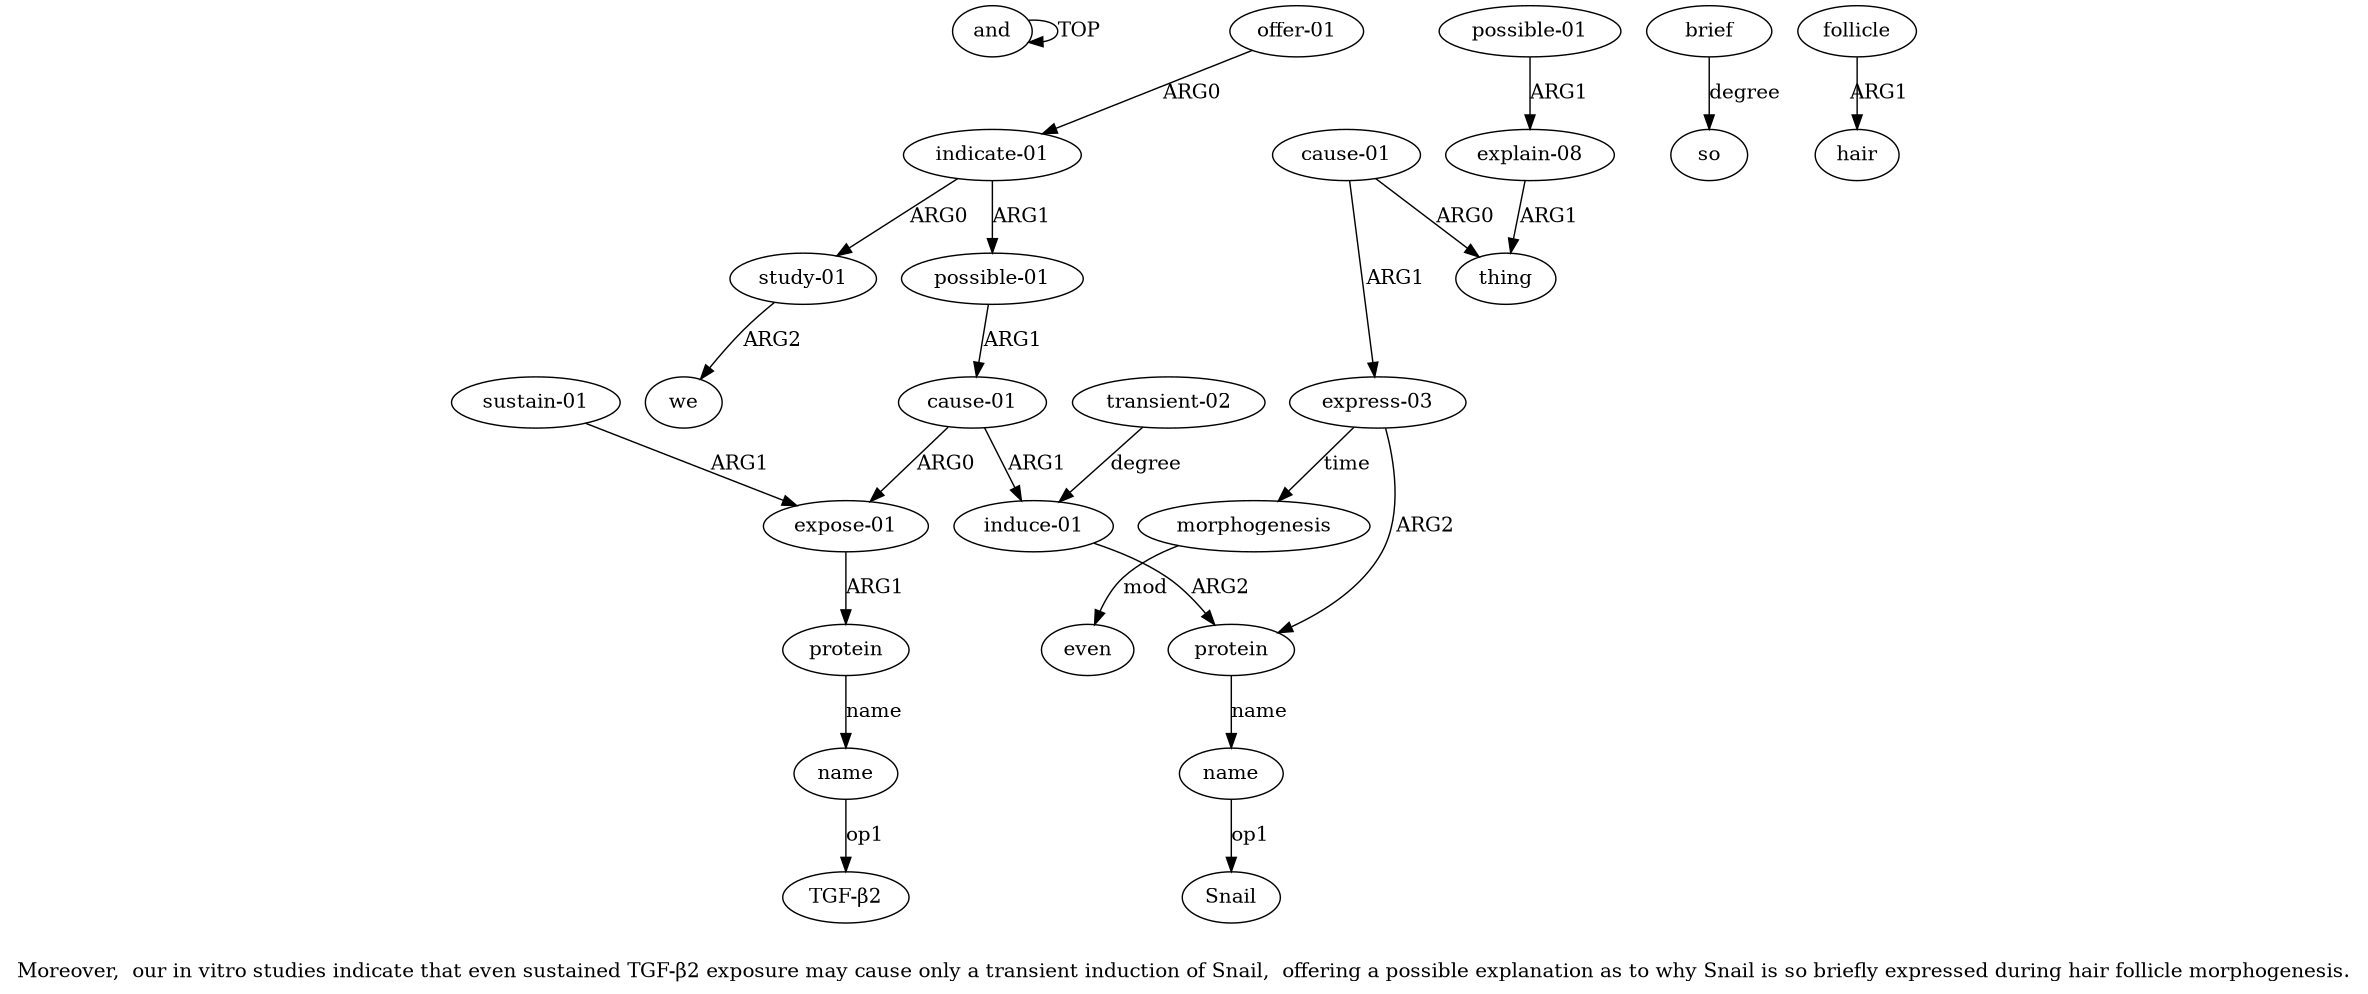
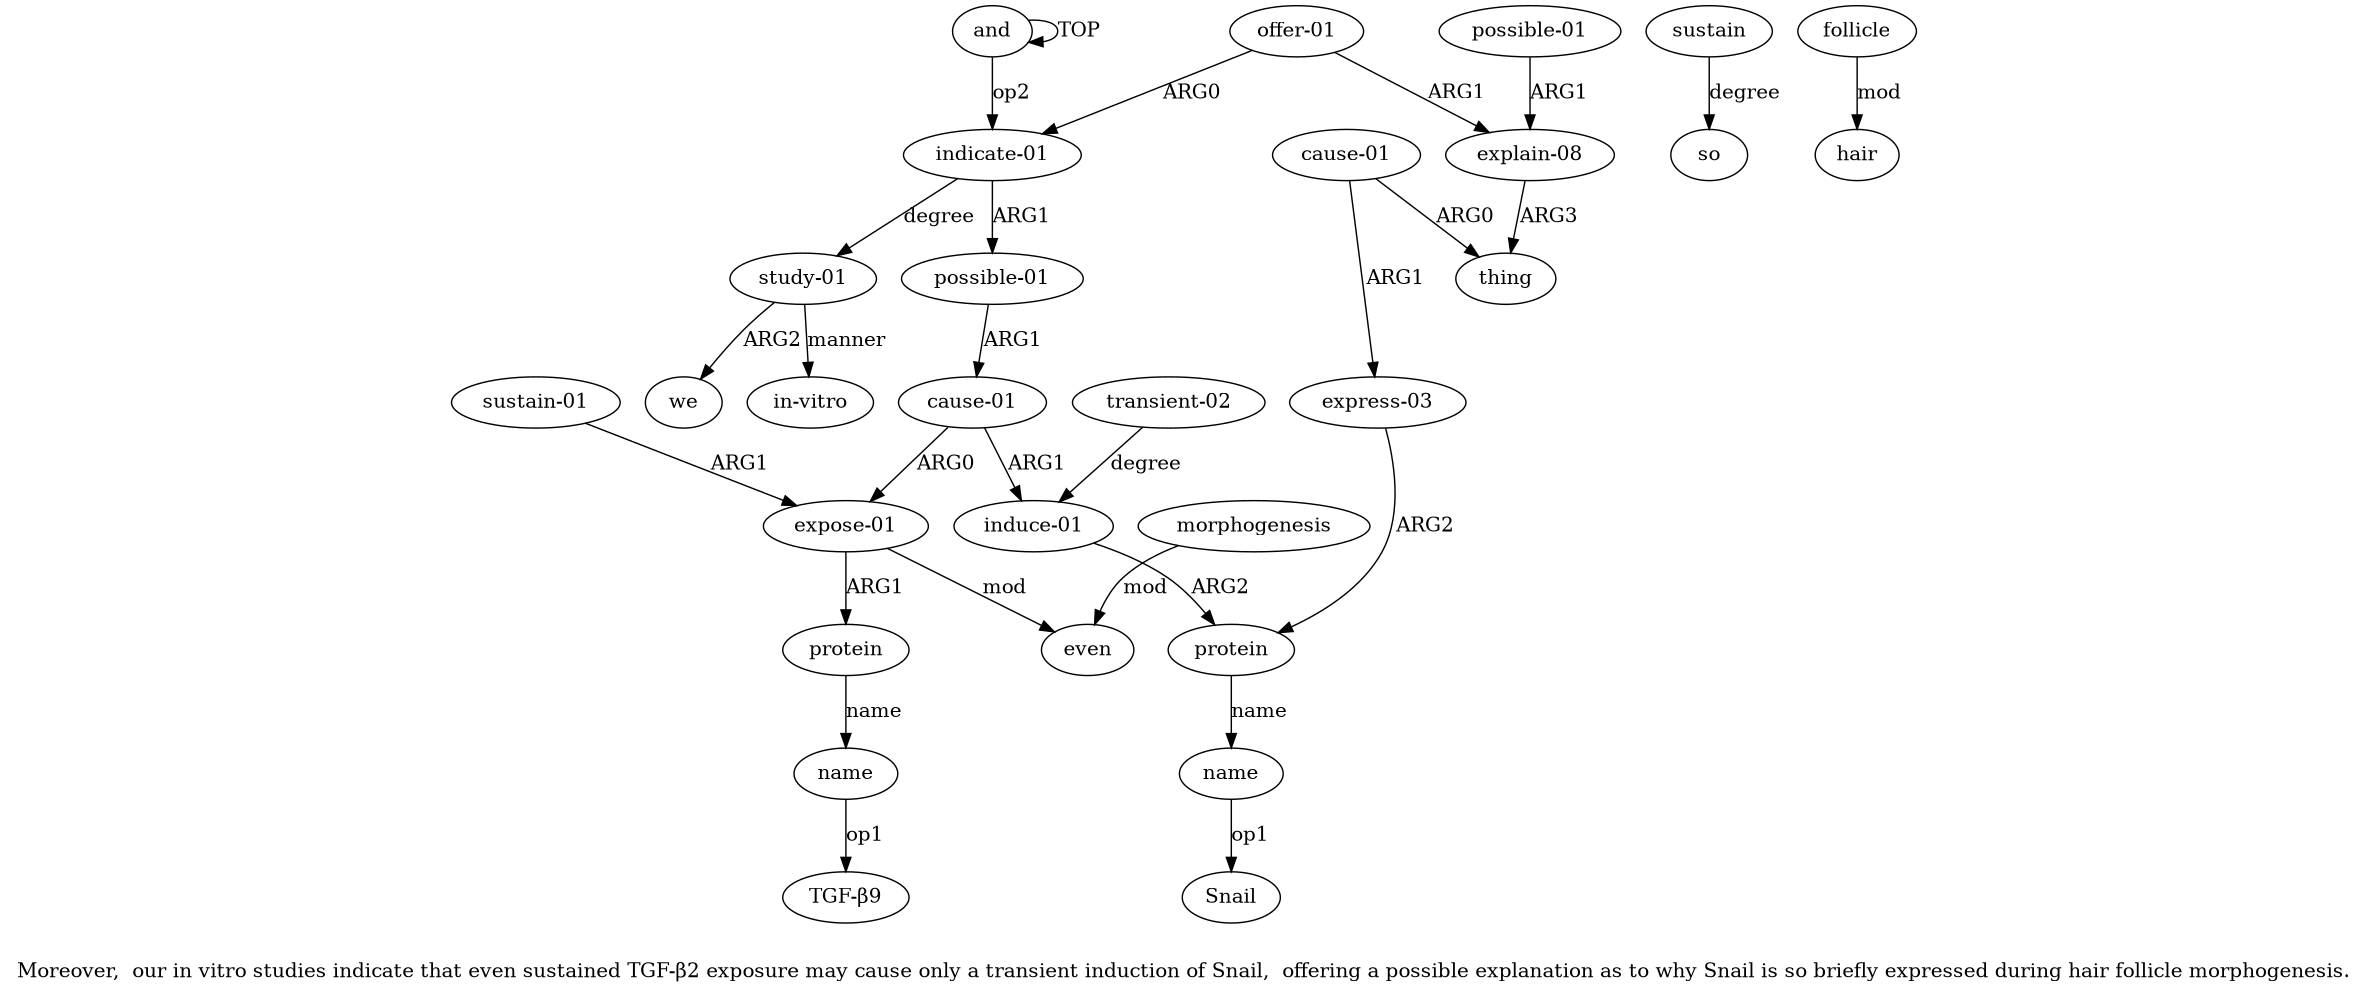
  digraph {
    label="Moreover,  our in vitro studies indicate that even sustained TGF-β2 exposure may cause only a transient induction of Snail,  offering a possible explanation as to why Snail is so briefly expressed during hair follicle morphogenesis."
    node [color=black gold_ind=-1 gold_label="cause-01" test_ind=-1 test_label="cause-01"]
    edge [color=black gold_label=ARG1 test_label=ARG1]
    n1 [gold_ind=20 label="cause-01" test_ind=20]
    n2 [gold_ind=21 gold_label="express-03" label="express-03" test_ind=21 test_label="express-03"]
    n3 [gold_ind=19 gold_label=thing label=thing test_ind=19 test_label=thing]
    n4 [gold_ind=24 gold_label=morphogenesis label=morphogenesis test_ind=24 test_label=morphogenesis]
    n5 [gold_ind=13 gold_label=protein label=protein test_ind=13 test_label=protein]
-   n6 [gold_ind=22 gold_label=brief label=brief test_ind=22 test_label=brief]
+   n6 [gold_ind=22 gold_label=brief label=sustain test_ind=22 test_label=brief]
    n7 [gold_ind=23 gold_label=so label=so test_ind=23 test_label=so]
    n8 [gold_ind=11 gold_label=even label=even test_ind=11 test_label=even]
    n9 [gold_ind=14 gold_label=name label=name test_ind=14 test_label=name]
    n10 [gold_ind=25 gold_label=follicle label=follicle test_ind=25 test_label=follicle]
    n11 [gold_ind=26 gold_label=hair label=hair test_ind=26 test_label=hair]
    n12 [gold_label=Snail label=Snail test_label=Snail]
    n13 [gold_ind=27 gold_label="possible-01" label="possible-01" test_ind=27 test_label="possible-01"]
    n14 [gold_ind=18 gold_label="explain-01" label="explain-08" test_ind=18 test_label="explain-01"]
-   n15 [gold_label="TGF-β2" label="TGF-β2" test_label="TGF-β2"]
+   n15 [gold_label="TGF-β2" label="TGF-β9" test_label="TGF-β2"]
    n16 [gold_ind=15 gold_label="transient-02" label="transient-02" test_ind=15 test_label="transient-02"]
    n17 [gold_ind=12 gold_label="induce-01" label="induce-01" test_ind=12 test_label="induce-01"]
    n18 [gold_ind=17 gold_label="offer-01" label="offer-01" test_ind=17 test_label="offer-01"]
    n19 [gold_ind=1 gold_label="indicate-01" label="indicate-01" test_ind=1 test_label="indicate-01"]
    n20 [gold_ind=2 gold_label="study-01" label="study-01" test_ind=2 test_label="study-01"]
    n21 [gold_ind=5 gold_label="possible-01" label="possible-01" test_ind=5 test_label="possible-01"]
    n22 [gold_ind=3 gold_label=we label=we test_ind=3 test_label=we]
+   n23 [gold_ind=4 gold_label="in-vitro" label="in-vitro" test_ind=4 test_label="in-vitro"]
    n24 [gold_ind=6 label="cause-01" test_ind=6]
    n25 [gold_ind=10 gold_label="sustain-01" label="sustain-01" test_ind=10 test_label="sustain-01"]
    n26 [gold_ind=7 gold_label="expose-01" label="expose-01" test_ind=7 test_label="expose-01"]
    n27 [gold_ind=8 gold_label=protein label=protein test_ind=8 test_label=protein]
    n28 [gold_ind=9 gold_label=name label=name test_ind=9 test_label=name]
    n29 [gold_ind=0 gold_label=and label=and test_ind=0 test_label=and]
    n1 -> n2 [label=ARG1]
    n1 -> n3 [gold_label=ARG0 label=ARG0 test_label=ARG0]
-   n2 -> n4 [gold_label=time label=time test_label=time]
    n2 -> n5 [gold_label=ARG2 label=ARG2 test_label=ARG2]
    n4 -> n8 [gold_label=mod label=mod test_label=mod]
    n5 -> n9 [gold_label=name label=name test_label=name]
    n6 -> n7 [gold_label=degree label=degree test_label=degree]
    n9 -> n12 [gold_label=op1 label=op1 test_label=op1]
-   n10 -> n11 [gold_label=mod label=ARG1 test_label=mod]
+   n10 -> n11 [gold_label=mod label=mod test_label=mod]
    n13 -> n14 [label=ARG1]
-   n14 -> n3 [label=ARG1]
+   n14 -> n3 [label=ARG3]
    n16 -> n17 [label=degree]
    n17 -> n5 [gold_label=ARG2 label=ARG2 test_label=ARG2]
+   n18 -> n14 [label=ARG1]
    n18 -> n19 [gold_label=ARG0 label=ARG0 test_label=ARG0]
-   n19 -> n20 [gold_label=ARG0 label=ARG0 test_label=ARG0]
+   n19 -> n20 [gold_label=ARG0 label=degree test_label=ARG0]
    n19 -> n21 [label=ARG1]
    n20 -> n22 [gold_label=ARG0 label=ARG2 test_label=ARG0]
+   n20 -> n23 [gold_label=manner label=manner test_label=manner]
    n21 -> n24 [label=ARG1]
    n24 -> n17 [label=ARG1]
    n24 -> n26 [gold_label=ARG0 label=ARG0 test_label=ARG0]
    n25 -> n26 [label=ARG1]
+   n26 -> n8 [gold_label=mod label=mod test_label=mod]
    n26 -> n27 [label=ARG1]
    n27 -> n28 [gold_label=name label=name test_label=name]
    n28 -> n15 [gold_label=op1 label=op1 test_label=op1]
+   n29 -> n19 [gold_label=op2 label=op2 test_label=op2]
    n29 -> n29 [gold_label=TOP label=TOP test_label=TOP]
  }
